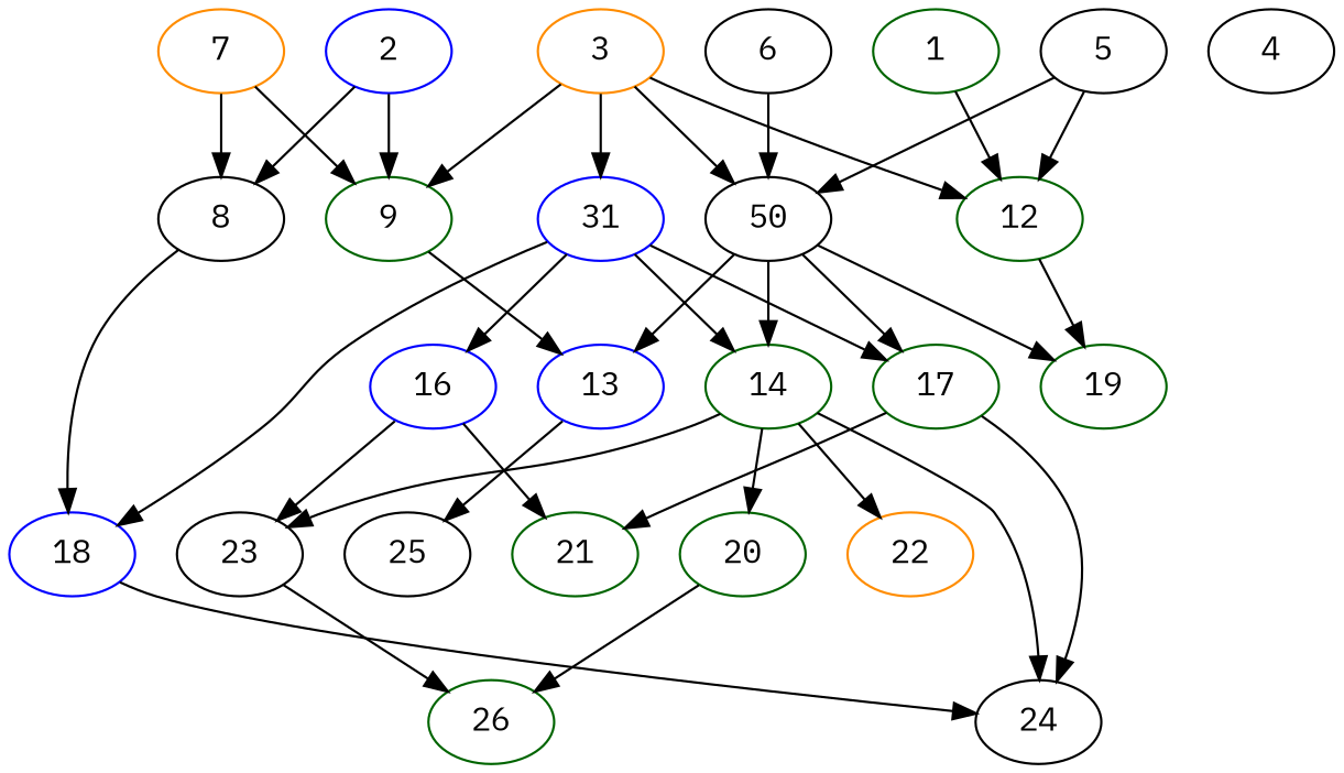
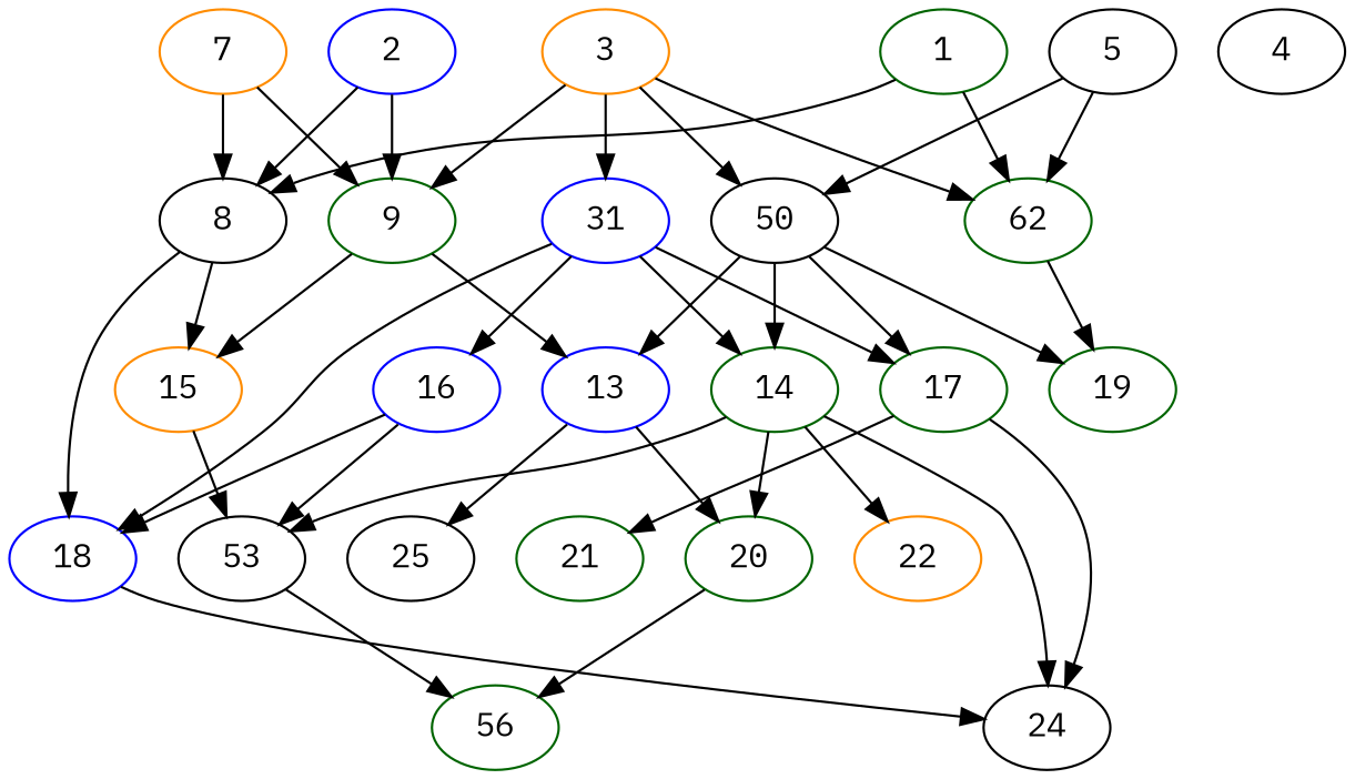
  digraph {
    fontname="IBM Plex Mono"
    node [alpha=0.01 color=darkgreen fontname="IBM Plex Mono"]
    edge [fontname="IBM Plex Mono"]
    1 [alpha=0.05 expect_size=3179011557461007]
    8 [alpha=0.12 color=black expect_size=3105011642925056000]
-   12 [expect_size=95296910457307136]
+   12 [expect_size=95296910457307136 label=62]
+   15 [alpha=0.02 color=darkorange expect_size=237165045139376177152]
    18 [alpha=0.00 color=blue expect_size=204505114356469465088]
    19 [alpha=0.00 expect_size=61038762638445]
-   23 [alpha=0.03 color=black expect_size=159447851732853664]
+   23 [alpha=0.03 color=black expect_size=159447851732853664 label=53]
    24 [alpha=0.19 color=black expect_size=1913850090495253]
    2 [alpha=0.00 color=blue expect_size=632396626135593]
    9 [alpha=0.00 expect_size=3538196136148614]
    13 [alpha=0.11 color=blue expect_size=4045767630885154]
    20 [alpha=0.02 expect_size=77243818587455488000]
    25 [color=black expect_size=3811799284974616576]
    3 [alpha=0.14 color=darkorange expect_size=24964847842971615232]
    n15 [alpha=0.17 color=black expect_size=37874840517597986816 label=50]
    n16 [alpha=0.15 color=blue expect_size=2307977114038566912 label=31]
    14 [alpha=0.08 expect_size=7073571543391317]
    17 [expect_size=4064627277302511]
    16 [alpha=0.18 color=blue expect_size=16064011042553792]
    22 [alpha=0.17 color=darkorange expect_size=225406990937241944064]
    21 [alpha=0.05 expect_size=37929864490383310848]
    4 [color=black expect_size=79972981414362611712]
    5 [alpha=0.04 color=black expect_size=111726444717866]
-   6 [alpha=0.09 color=black expect_size=377453065683099]
    7 [alpha=0.20 color=darkorange expect_size=3444363186076871]
-   26 [alpha=0.17 expect_size=11335892816247412]
+   26 [alpha=0.17 expect_size=11335892816247412 label=56]
+   1 -> 8
    1 -> 12
+   8 -> 15
    8 -> 18
    12 -> 19
+   15 -> 23
    18 -> 24
    23 -> 26
    2 -> 8
    2 -> 9
+   9 -> 15
    9 -> 13
+   13 -> 20
    13 -> 25
    20 -> 26
    3 -> 12
    3 -> 9
    3 -> n15
    3 -> n16
    n15 -> 19
    n15 -> 13
    n15 -> 14
    n15 -> 17
    n16 -> 18
    n16 -> 14
    n16 -> 17
    n16 -> 16
    14 -> 23
    14 -> 24
    14 -> 20
    14 -> 22
    17 -> 24
    17 -> 21
    16 -> 23
-   16 -> 21
+   16 -> 18
    5 -> 12
    5 -> n15
-   6 -> n15
    7 -> 8
    7 -> 9
  }
